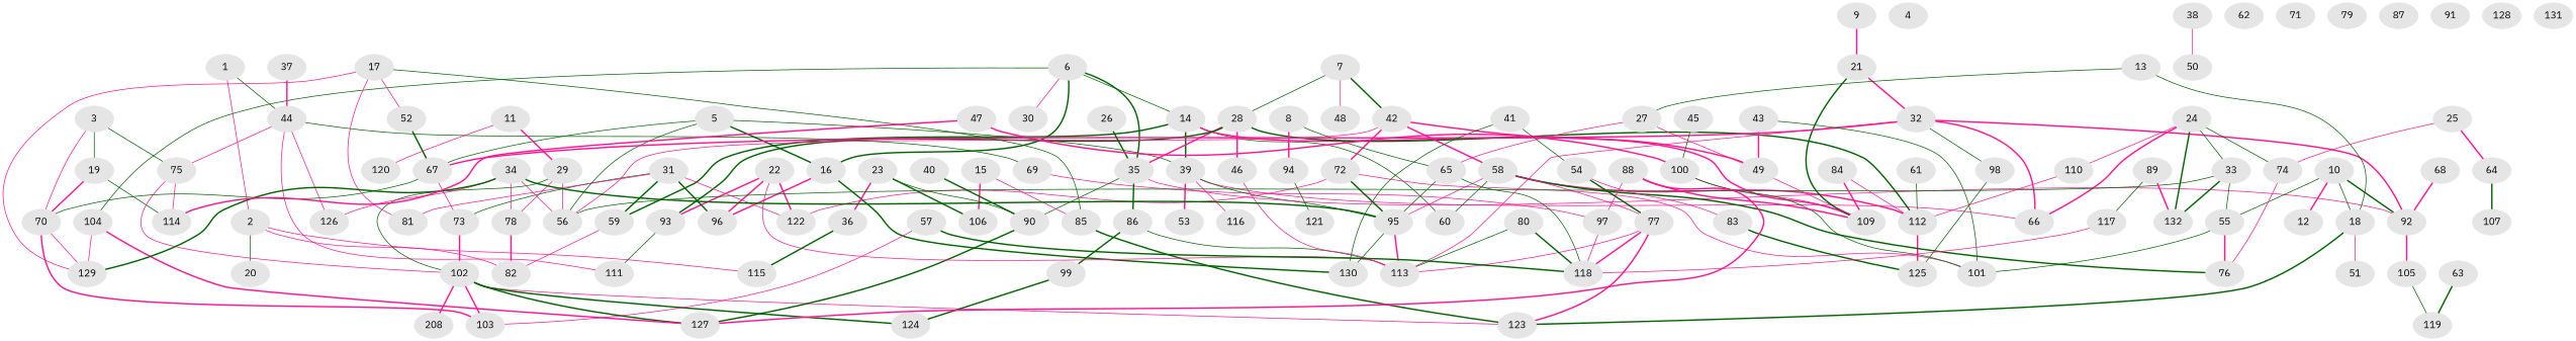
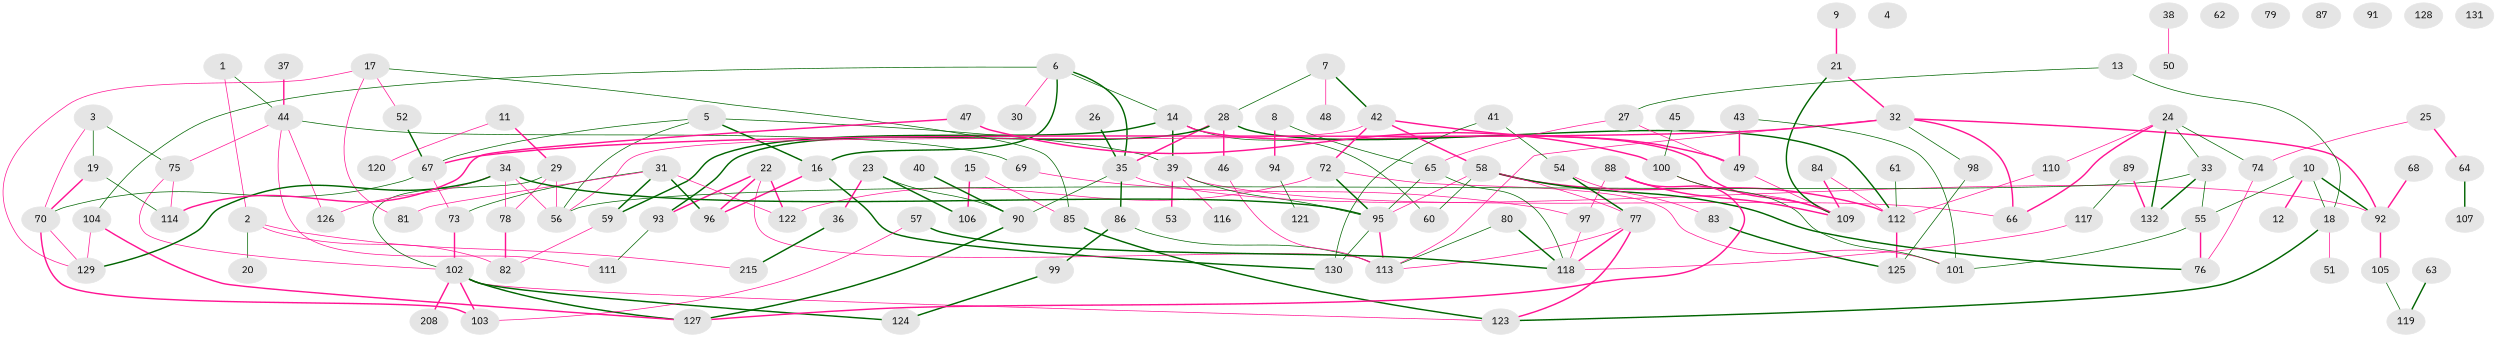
  graph {
    fontname="IBM Plex Sans"
    node [color=gray90 fontname="IBM Plex Sans" style=filled]
    edge [color=deeppink fontname="IBM Plex Sans" style=solid]
    1
    2
    44
    20
    82
-   115
+   115 [label=215]
    75
    126
    69
    111
    3
    19
    70
    114
    129
    103
    102
    4
    5
    16
    39
    56
    67
    96
    130
    66
    95
    53
    116
    73
    6
    14
    30
    35
    104
    59
    60
    109
    92
    90
    86
    127
    7
    28
    42
    48
    93
    46
    112
    49
    58
    72
    8
    65
    94
    118
    121
    9
    21
    32
    10
    12
    18
    55
    51
    123
    101
    76
    105
    11
    29
    120
    78
    13
    27
    15
    85
    106
    17
    52
    81
    113
    98
    22
    122
    23
    36
    24
    33
    74
    110
    132
    25
    64
    107
    26
    125
    124
    n99 [label=208]
    31
    34
    99
    37
    38
    50
    40
    41
    54
    77
    83
    43
    97
    45
    100
    47
    57
    61
    62
    63
    119
    68
-   71
    79
    80
    84
    87
    88
    89
    117
    91
    128
    131
    1 -- 2
    1 -- 44 [color=darkgreen]
    2 -- 20 [color=darkgreen]
    2 -- 82
    2 -- 115
    44 -- 75
    44 -- 126
    44 -- 69 [color=darkgreen]
    44 -- 111
    75 -- 114
    75 -- 102
    69 -- 97
    3 -- 75 [color=darkgreen]
    3 -- 19 [color=darkgreen]
    3 -- 70
    19 -- 70 [style=bold]
    19 -- 114 [color=darkgreen]
    70 -- 129
    70 -- 103 [style=bold]
    102 -- 103 [style=bold]
    102 -- 127 [color=darkgreen style=bold]
    102 -- 123
    102 -- 124 [color=darkgreen style=bold]
    102 -- n99 [style=bold]
    5 -- 16 [color=darkgreen style=bold]
    5 -- 39 [color=darkgreen]
    5 -- 56 [color=darkgreen]
    5 -- 67 [color=darkgreen]
    16 -- 96 [style=bold]
    16 -- 130 [color=darkgreen style=bold]
    39 -- 66
    39 -- 95 [color=darkgreen]
    39 -- 53 [style=bold]
    39 -- 116
    67 -- 70 [color=darkgreen]
    67 -- 73
    95 -- 130 [color=darkgreen]
    95 -- 113 [style=bold]
    73 -- 102 [style=bold]
    6 -- 16 [color=darkgreen style=bold]
    6 -- 14 [color=darkgreen]
    6 -- 30
    6 -- 35 [color=darkgreen style=bold]
    6 -- 104 [color=darkgreen]
    14 -- 39 [color=darkgreen style=bold]
    14 -- 59 [color=darkgreen style=bold]
    14 -- 60 [color=darkgreen]
    14 -- 109 [style=bold]
    35 -- 92
    35 -- 90 [color=darkgreen]
    35 -- 86 [color=darkgreen style=bold]
    104 -- 129
    104 -- 127 [style=bold]
    59 -- 82
    92 -- 105 [style=bold]
    90 -- 127 [color=darkgreen style=bold]
    86 -- 113 [color=darkgreen]
    86 -- 99 [color=darkgreen style=bold]
    7 -- 28 [color=darkgreen]
    7 -- 42 [color=darkgreen style=bold]
    7 -- 48
    28 -- 35 [style=bold]
    28 -- 93 [color=darkgreen style=bold]
    28 -- 46 [style=bold]
    28 -- 112 [color=darkgreen style=bold]
    42 -- 56
    42 -- 49 [style=bold]
    42 -- 58 [style=bold]
    42 -- 72 [style=bold]
    93 -- 111 [color=darkgreen]
    46 -- 113
    112 -- 125 [style=bold]
    49 -- 109
    58 -- 95
    58 -- 60 [color=darkgreen]
    58 -- 112 [style=bold]
    58 -- 76 [color=darkgreen style=bold]
    58 -- 77
    72 -- 95 [color=darkgreen style=bold]
    72 -- 101
    72 -- 122
    8 -- 65 [color=darkgreen]
    8 -- 94 [style=bold]
    65 -- 95 [color=darkgreen]
    65 -- 118 [color=darkgreen]
    94 -- 121 [color=darkgreen]
    9 -- 21 [style=bold]
    21 -- 109 [color=darkgreen style=bold]
    21 -- 32 [style=bold]
    32 -- 67 [style=bold]
    32 -- 66 [style=bold]
    32 -- 92 [style=bold]
    32 -- 113
    32 -- 98 [color=darkgreen]
    10 -- 92 [color=darkgreen style=bold]
    10 -- 12 [style=bold]
    10 -- 18 [color=darkgreen]
    10 -- 55 [color=darkgreen]
    18 -- 51
    18 -- 123 [color=darkgreen style=bold]
    55 -- 101 [color=darkgreen]
    55 -- 76 [style=bold]
    105 -- 119 [color=darkgreen]
    11 -- 29 [style=bold]
    11 -- 120
    29 -- 102 [color=darkgreen]
    29 -- 56
    29 -- 78
    78 -- 82 [style=bold]
    13 -- 18 [color=darkgreen]
    13 -- 27 [color=darkgreen]
    27 -- 49
    27 -- 65
    15 -- 85
    15 -- 106 [style=bold]
    85 -- 123 [color=darkgreen style=bold]
    17 -- 129
    17 -- 85 [color=darkgreen]
    17 -- 52
    17 -- 81
    52 -- 67 [color=darkgreen style=bold]
    98 -- 125 [color=darkgreen]
    22 -- 96 [style=bold]
    22 -- 93 [style=bold]
    22 -- 113
    22 -- 122 [style=bold]
    23 -- 90 [color=darkgreen]
    23 -- 106 [color=darkgreen style=bold]
    23 -- 36 [style=bold]
    36 -- 115 [color=darkgreen style=bold]
    24 -- 66 [style=bold]
    24 -- 33 [color=darkgreen]
    24 -- 74 [color=darkgreen]
    24 -- 110
    24 -- 132 [color=darkgreen style=bold]
    33 -- 56 [color=darkgreen]
    33 -- 55 [color=darkgreen]
    33 -- 132 [color=darkgreen style=bold]
    74 -- 76
    110 -- 112
    25 -- 74
    25 -- 64 [style=bold]
    64 -- 107 [color=darkgreen style=bold]
    26 -- 35 [color=darkgreen style=bold]
    31 -- 96 [color=darkgreen style=bold]
    31 -- 73 [color=darkgreen]
    31 -- 59 [color=darkgreen style=bold]
    31 -- 81
    31 -- 122
    34 -- 126
    34 -- 129 [color=darkgreen style=bold]
    34 -- 56
    34 -- 95 [color=darkgreen style=bold]
    34 -- 78
    99 -- 124 [color=darkgreen style=bold]
    37 -- 44 [style=bold]
    38 -- 50
    40 -- 90 [color=darkgreen style=bold]
    41 -- 130 [color=darkgreen]
    41 -- 54 [color=darkgreen]
    54 -- 77 [color=darkgreen style=bold]
    54 -- 83
    77 -- 118 [style=bold]
    77 -- 123 [style=bold]
    77 -- 113
    83 -- 125 [color=darkgreen style=bold]
    43 -- 49 [style=bold]
    43 -- 101 [color=darkgreen]
    97 -- 118
    45 -- 100 [color=darkgreen]
    100 -- 109
    100 -- 101 [color=darkgreen]
    47 -- 114 [style=bold]
    47 -- 100 [style=bold]
    57 -- 103
    57 -- 118 [color=darkgreen style=bold]
    61 -- 112 [color=darkgreen]
    63 -- 119 [color=darkgreen style=bold]
    68 -- 92 [style=bold]
    80 -- 118 [color=darkgreen style=bold]
    80 -- 113 [color=darkgreen]
    84 -- 109 [style=bold]
    84 -- 112
    88 -- 109 [style=bold]
    88 -- 127 [style=bold]
    88 -- 97
    89 -- 132 [style=bold]
    89 -- 117 [color=darkgreen]
    117 -- 118
  }
